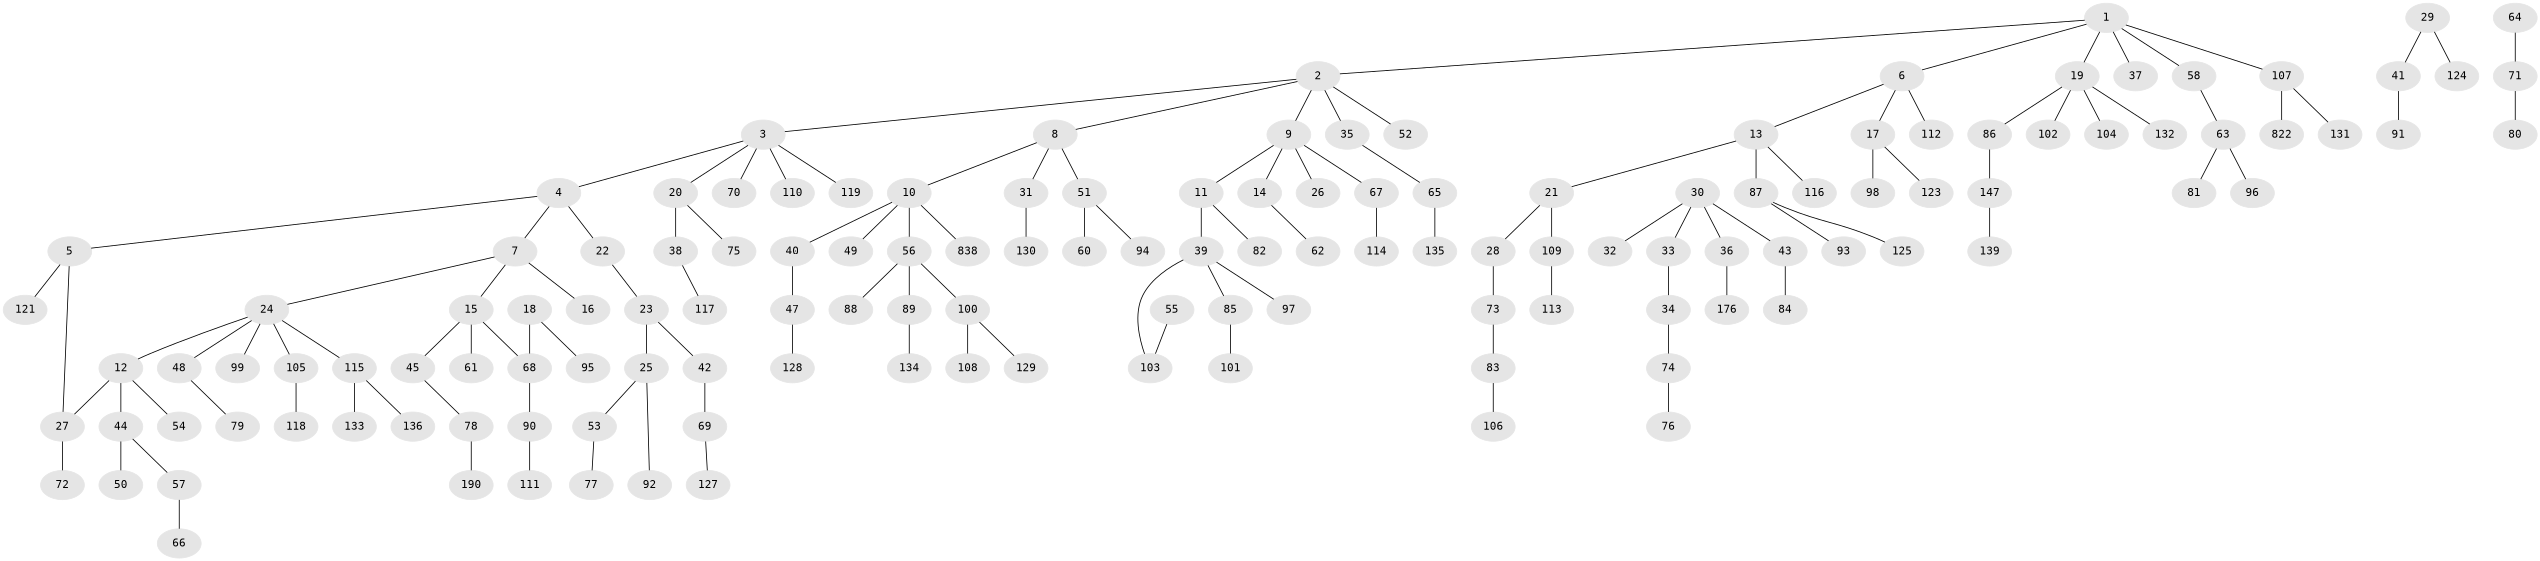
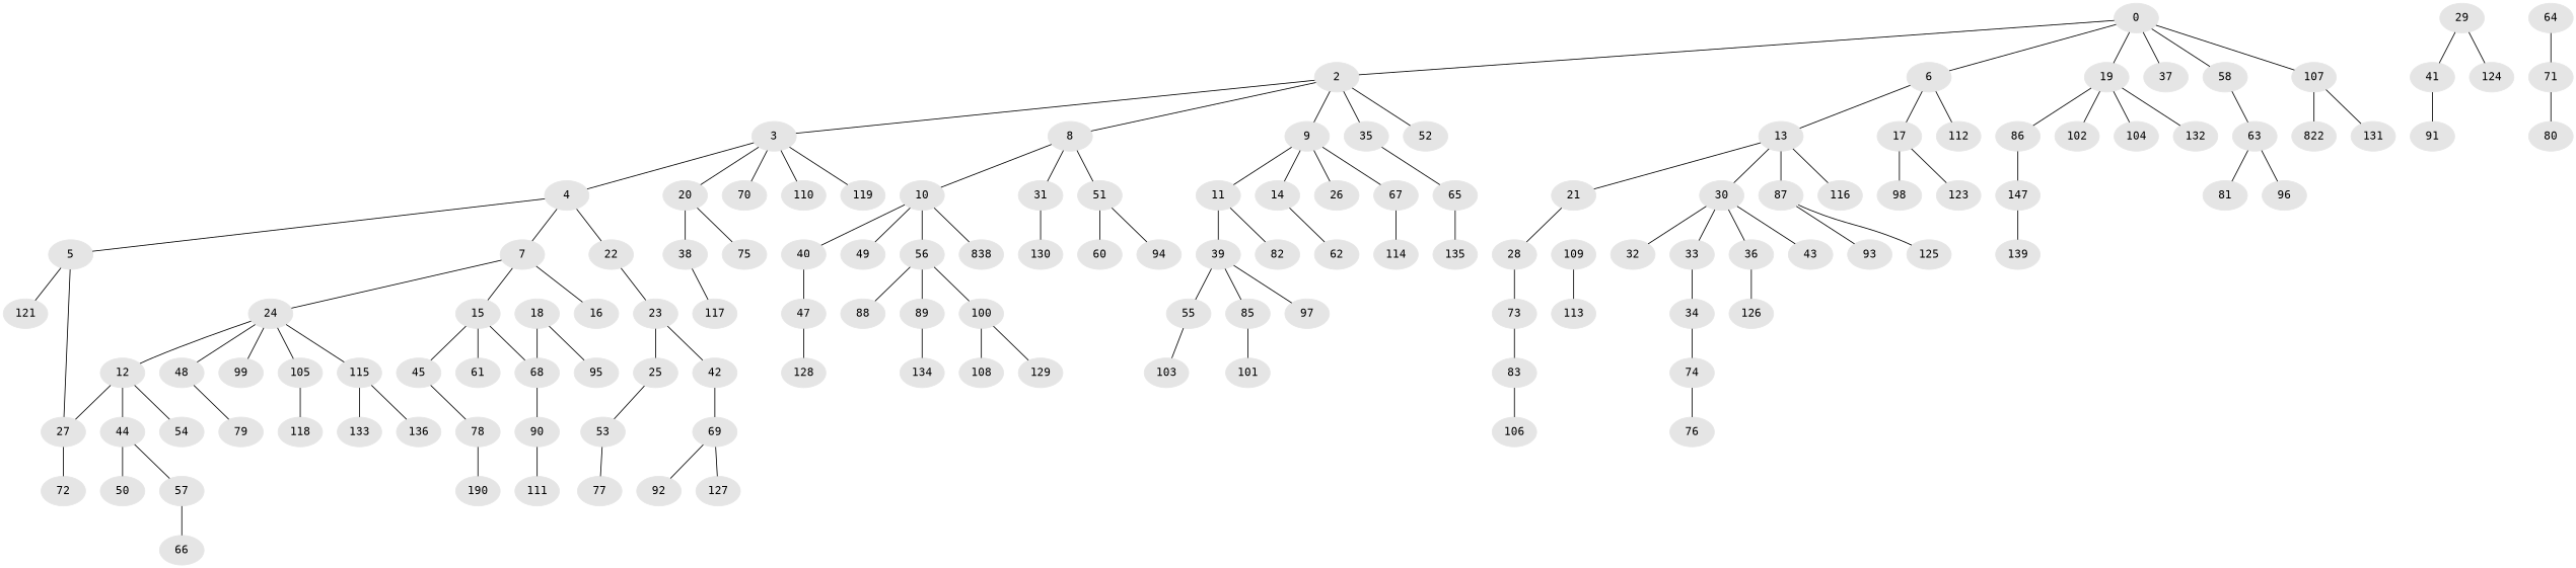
  graph {
    fontname="DejaVu Sans Mono"
    node [color=gray90 fontname="DejaVu Sans Mono" style=filled]
    edge [fontname="DejaVu Sans Mono"]
-   1
+   1 [label=0]
    2
    6
    19
    37
    58
    107
    3
    8
    9
    35
    52
    13
    17
    112
    86
    102
    104
    132
    63
    n21 [label=822]
    131
    4
    20
    70
    110
    119
    10
    31
    51
    11
    14
    26
    67
    65
    5
    7
    22
    38
    75
    121
    27
    15
    16
    24
    23
    29
    41
    124
    21
    30
    87
    116
    98
    123
    12
    44
    54
    45
    61
    68
    48
    99
    105
    115
    40
    49
    56
    n69 [label=838]
    130
    60
    94
    39
    82
    62
    114
    47
    88
    89
    100
    55
    85
    97
    72
    50
    57
    28
    109
    32
    33
    36
    43
    93
    125
    18
    95
    78
    90
    n99 [label=147]
    117
    73
    113
    25
    42
    53
    69
    79
    118
    133
    136
    77
    83
    91
    34
-   126 [label=176]
-   84
+   126
    74
    76
    135
    103
    101
    128
    92
    127
    66
    n126 [label=190]
    134
    108
    129
    81
    96
    64
    71
    80
    111
    106
    139
    1 -- 2
    1 -- 6
    1 -- 19
    1 -- 37
    1 -- 58
    1 -- 107
    2 -- 3
    2 -- 8
    2 -- 9
    2 -- 35
    2 -- 52
    6 -- 13
    6 -- 17
    6 -- 112
    19 -- 86
    19 -- 102
    19 -- 104
    19 -- 132
    58 -- 63
    107 -- n21
    107 -- 131
    3 -- 4
    3 -- 20
    3 -- 70
    3 -- 110
    3 -- 119
    8 -- 10
    8 -- 31
    8 -- 51
    9 -- 11
    9 -- 14
    9 -- 26
    9 -- 67
    35 -- 65
    13 -- 21
+   13 -- 30
    13 -- 87
    13 -- 116
    17 -- 98
    17 -- 123
    86 -- n99
    63 -- 81
    63 -- 96
    4 -- 5
    4 -- 7
    4 -- 22
    20 -- 38
    20 -- 75
    10 -- 40
    10 -- 49
    10 -- 56
    10 -- n69
    31 -- 130
    51 -- 60
    51 -- 94
    11 -- 39
    11 -- 82
    14 -- 62
    67 -- 114
    65 -- 135
    5 -- 121
    5 -- 27
    7 -- 15
    7 -- 16
    7 -- 24
    22 -- 23
    38 -- 117
    27 -- 72
    15 -- 45
    15 -- 61
    15 -- 68
    24 -- 12
    24 -- 48
    24 -- 99
    24 -- 105
    24 -- 115
    23 -- 25
    23 -- 42
    29 -- 41
    29 -- 124
    41 -- 91
    21 -- 28
-   21 -- 109
    30 -- 32
    30 -- 33
    30 -- 36
    30 -- 43
    87 -- 93
    87 -- 125
    12 -- 27
    12 -- 44
    12 -- 54
    44 -- 50
    44 -- 57
    45 -- 78
    68 -- 90
    48 -- 79
    105 -- 118
    115 -- 133
    115 -- 136
    40 -- 47
    56 -- 88
    56 -- 89
    56 -- 100
-   39 -- 103
+   39 -- 55
    39 -- 85
    39 -- 97
    47 -- 128
    89 -- 134
    100 -- 108
    100 -- 129
    55 -- 103
    85 -- 101
    57 -- 66
    28 -- 73
    109 -- 113
    33 -- 34
    36 -- 126
-   43 -- 84
    18 -- 68
    18 -- 95
    78 -- n126
    90 -- 111
    n99 -- 139
    73 -- 83
    25 -- 53
    42 -- 69
    53 -- 77
-   25 -- 92
+   69 -- 92
    69 -- 127
    83 -- 106
    34 -- 74
    74 -- 76
    64 -- 71
    71 -- 80
  }
